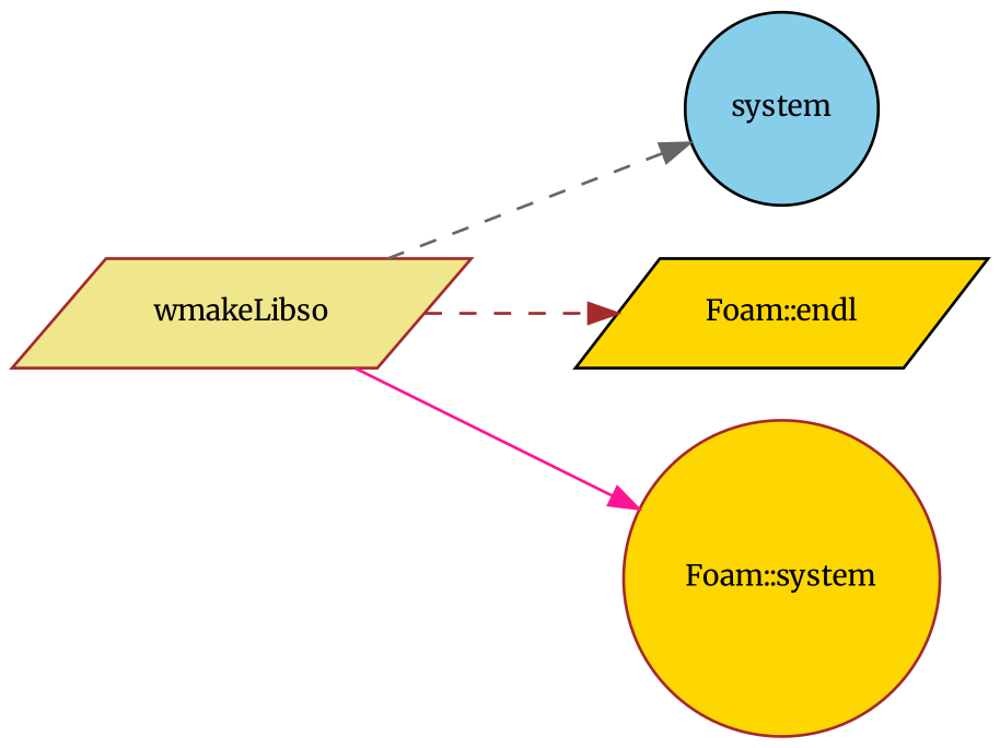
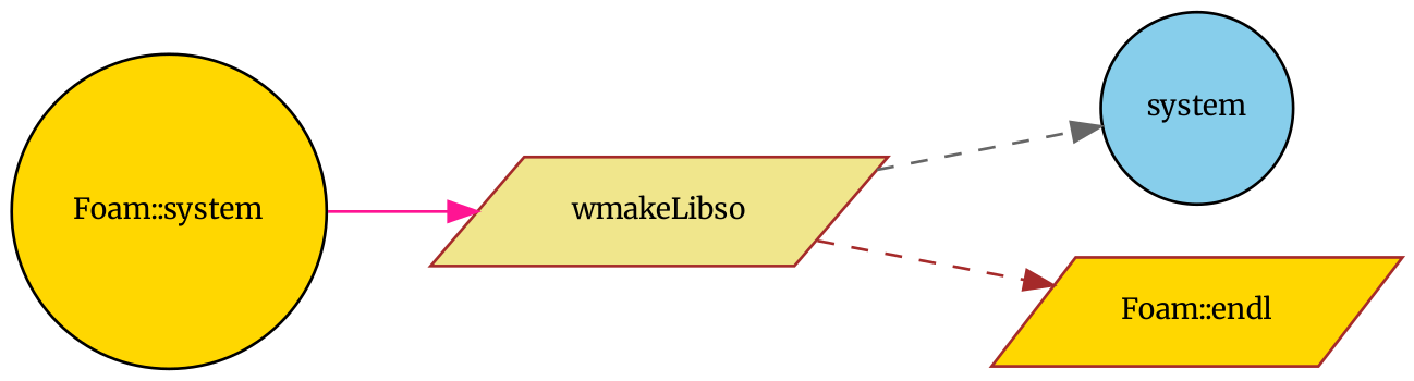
  digraph {
    fontname=Merriweather
    rankdir=LR
    node [color=brown fillcolor=gold fontname=Merriweather fontsize=10 shape=parallelogram style=filled]
    edge [fontname=Merriweather fontsize=10 labelfontname=FreeSans labelfontsize=10 style=dashed]
    n1 [fillcolor=khaki fontcolor=black height=0.2 label=wmakeLibso width=0.4]
    n2 [color=black fillcolor=skyblue height=0.2 label=system shape=circle width=0.4]
-   n3 [color=black height=0.2 label="Foam::endl" width=0.4]
-   n4 [height=0.2 label="Foam::system" shape=circle width=0.4]
+   n3 [height=0.2 label="Foam::endl" width=0.4]
+   n4 [color=black height=0.2 label="Foam::system" shape=circle width=0.4]
    n1 -> n2 [color=gray40]
    n1 -> n3 [color=brown]
-   n1 -> n4 [color=deeppink style=solid]
+   n4 -> n1 [color=deeppink style=solid]
  }
